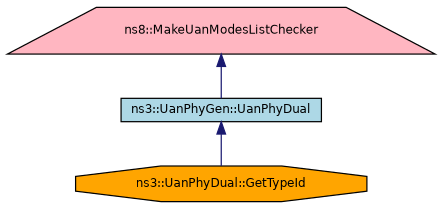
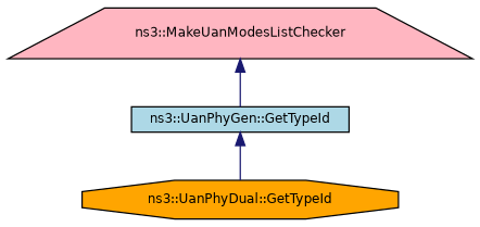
  digraph {
    rankdir=TB
    node [color=black fontname=Helvetica fontsize=10 style=filled]
    edge [color=midnightblue dir=back fontname=Helvetica fontsize=10 labelfontname=Helvetica labelfontsize=10 style=solid]
-   n1 [fillcolor=lightpink fontcolor=black height=0.2 label="ns8::MakeUanModesListChecker" shape=trapezium width=0.4]
-   n2 [fillcolor=lightblue height=0.2 label="ns3::UanPhyGen::UanPhyDual" shape=box width=0.4]
+   n1 [fillcolor=lightpink fontcolor=black height=0.2 label="ns3::MakeUanModesListChecker" shape=trapezium width=0.4]
+   n2 [fillcolor=lightblue height=0.2 label="ns3::UanPhyGen::GetTypeId" shape=box width=0.4]
    n3 [fillcolor=orange height=0.2 label="ns3::UanPhyDual::GetTypeId" shape=octagon width=0.4]
    n1 -> n2
    n2 -> n3
  }
